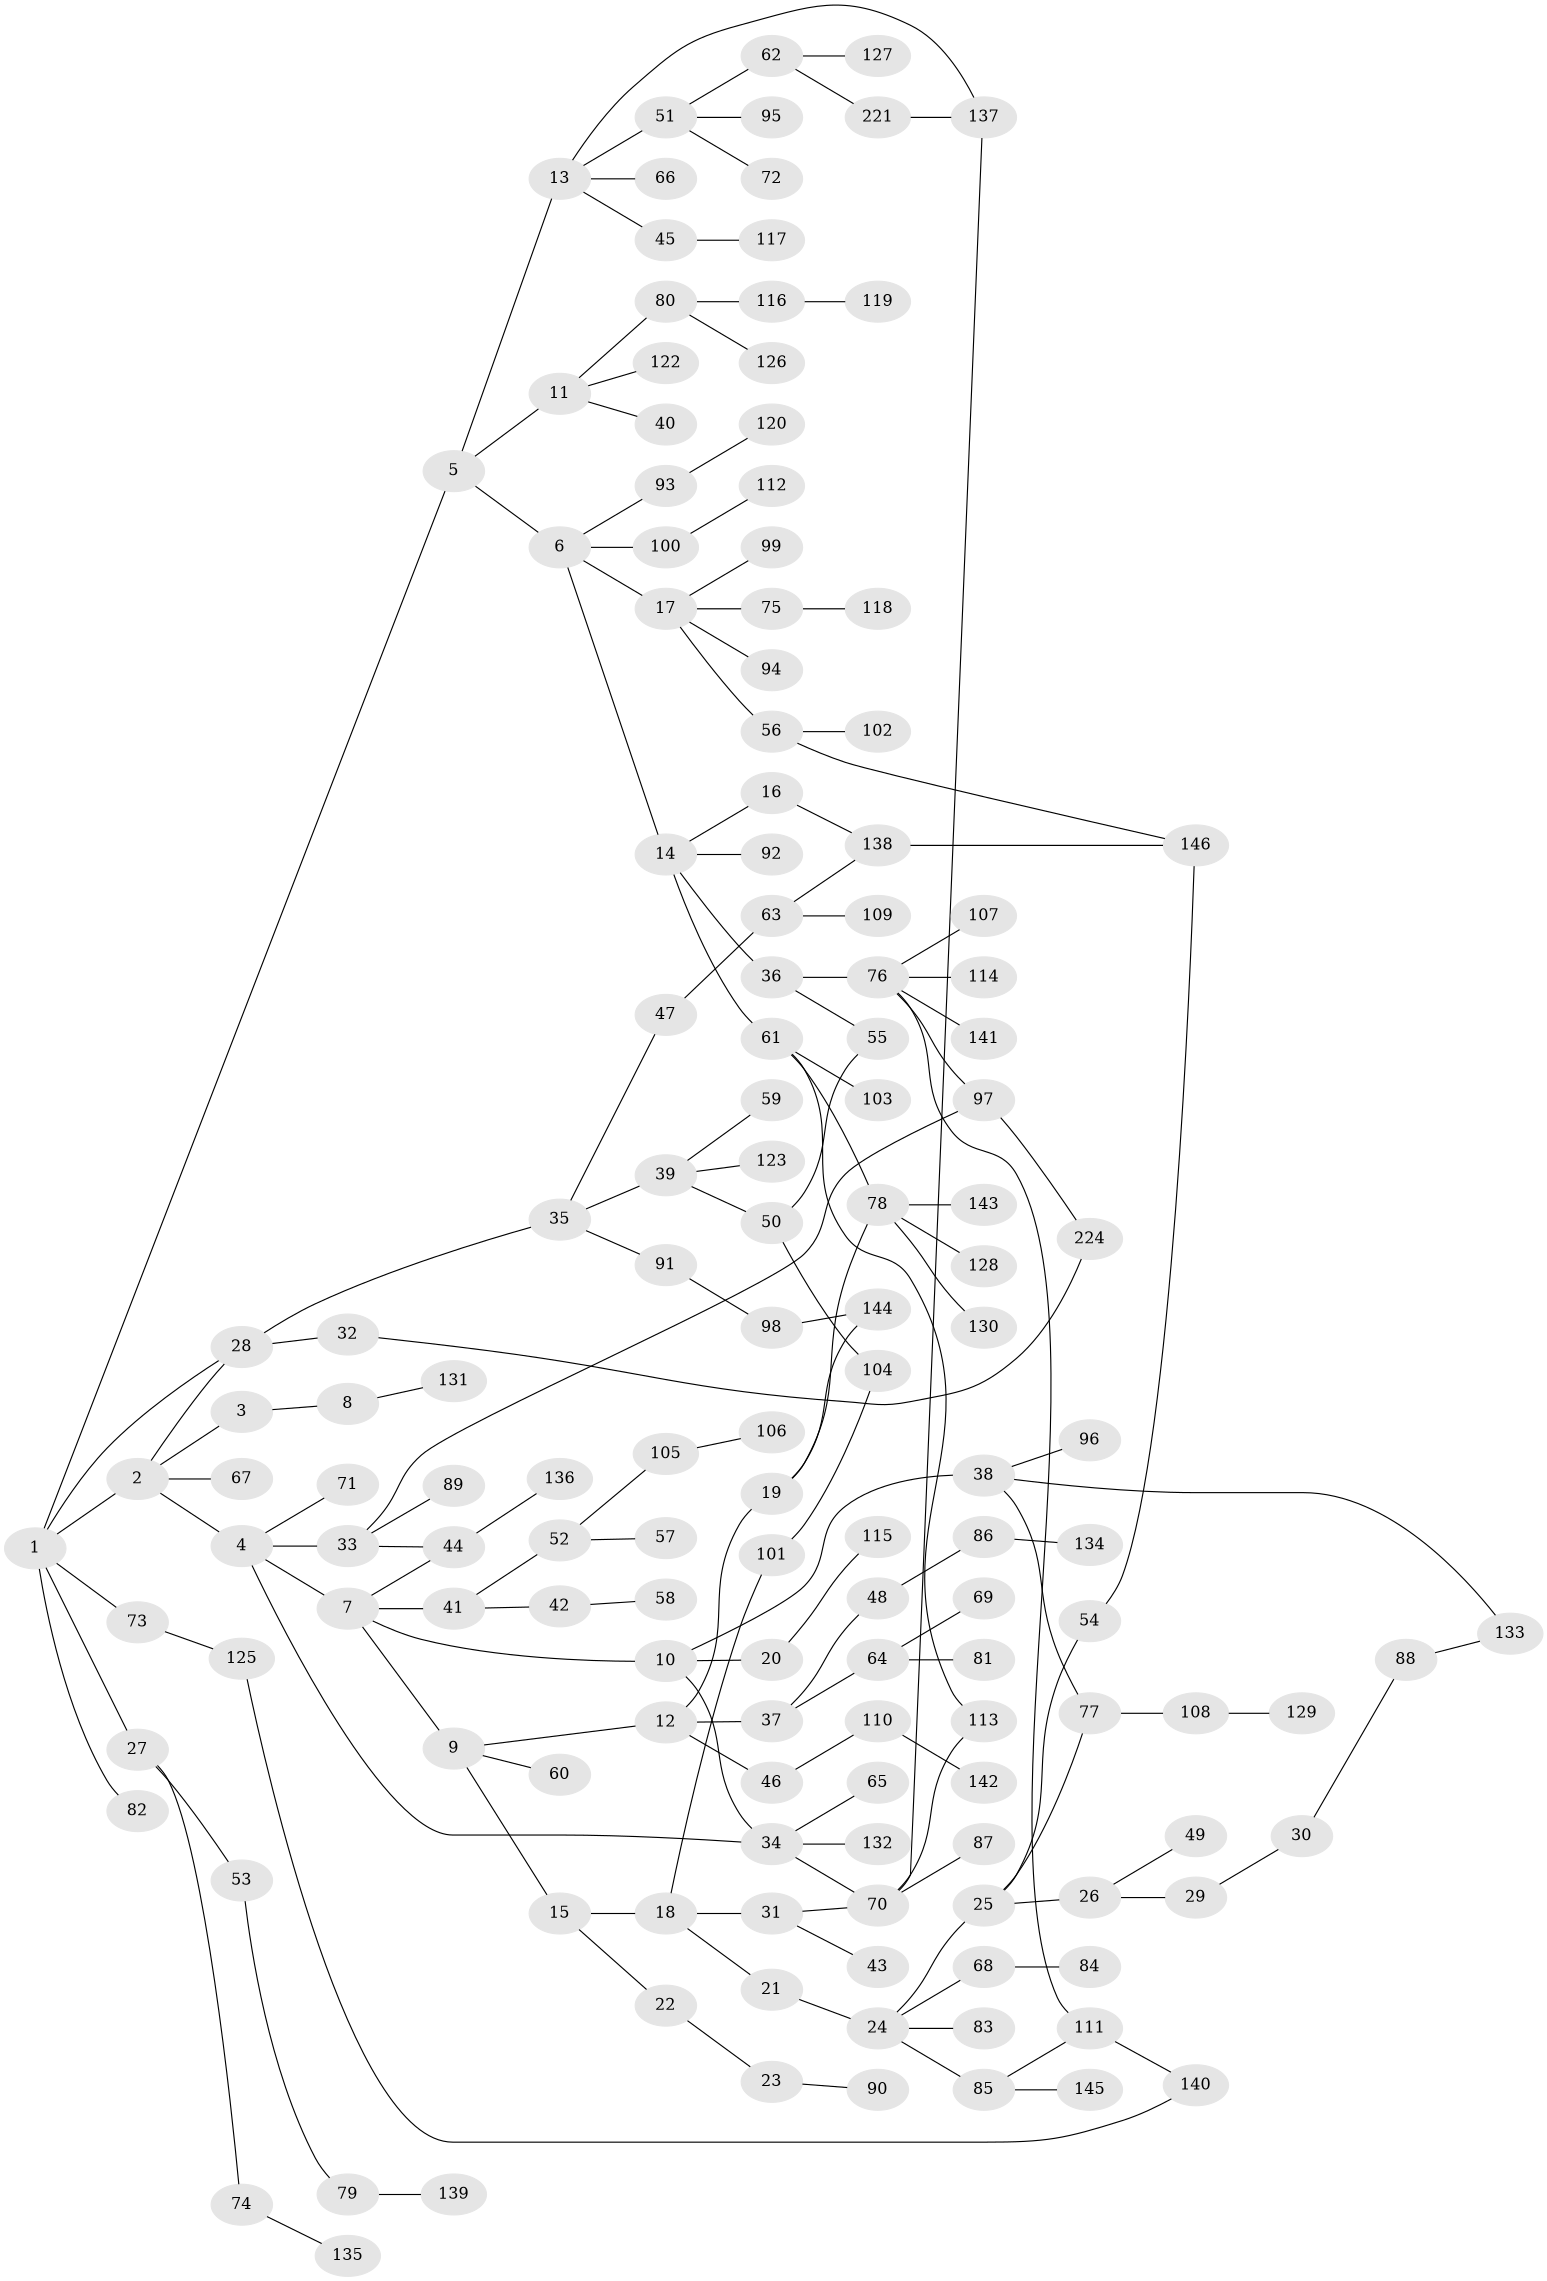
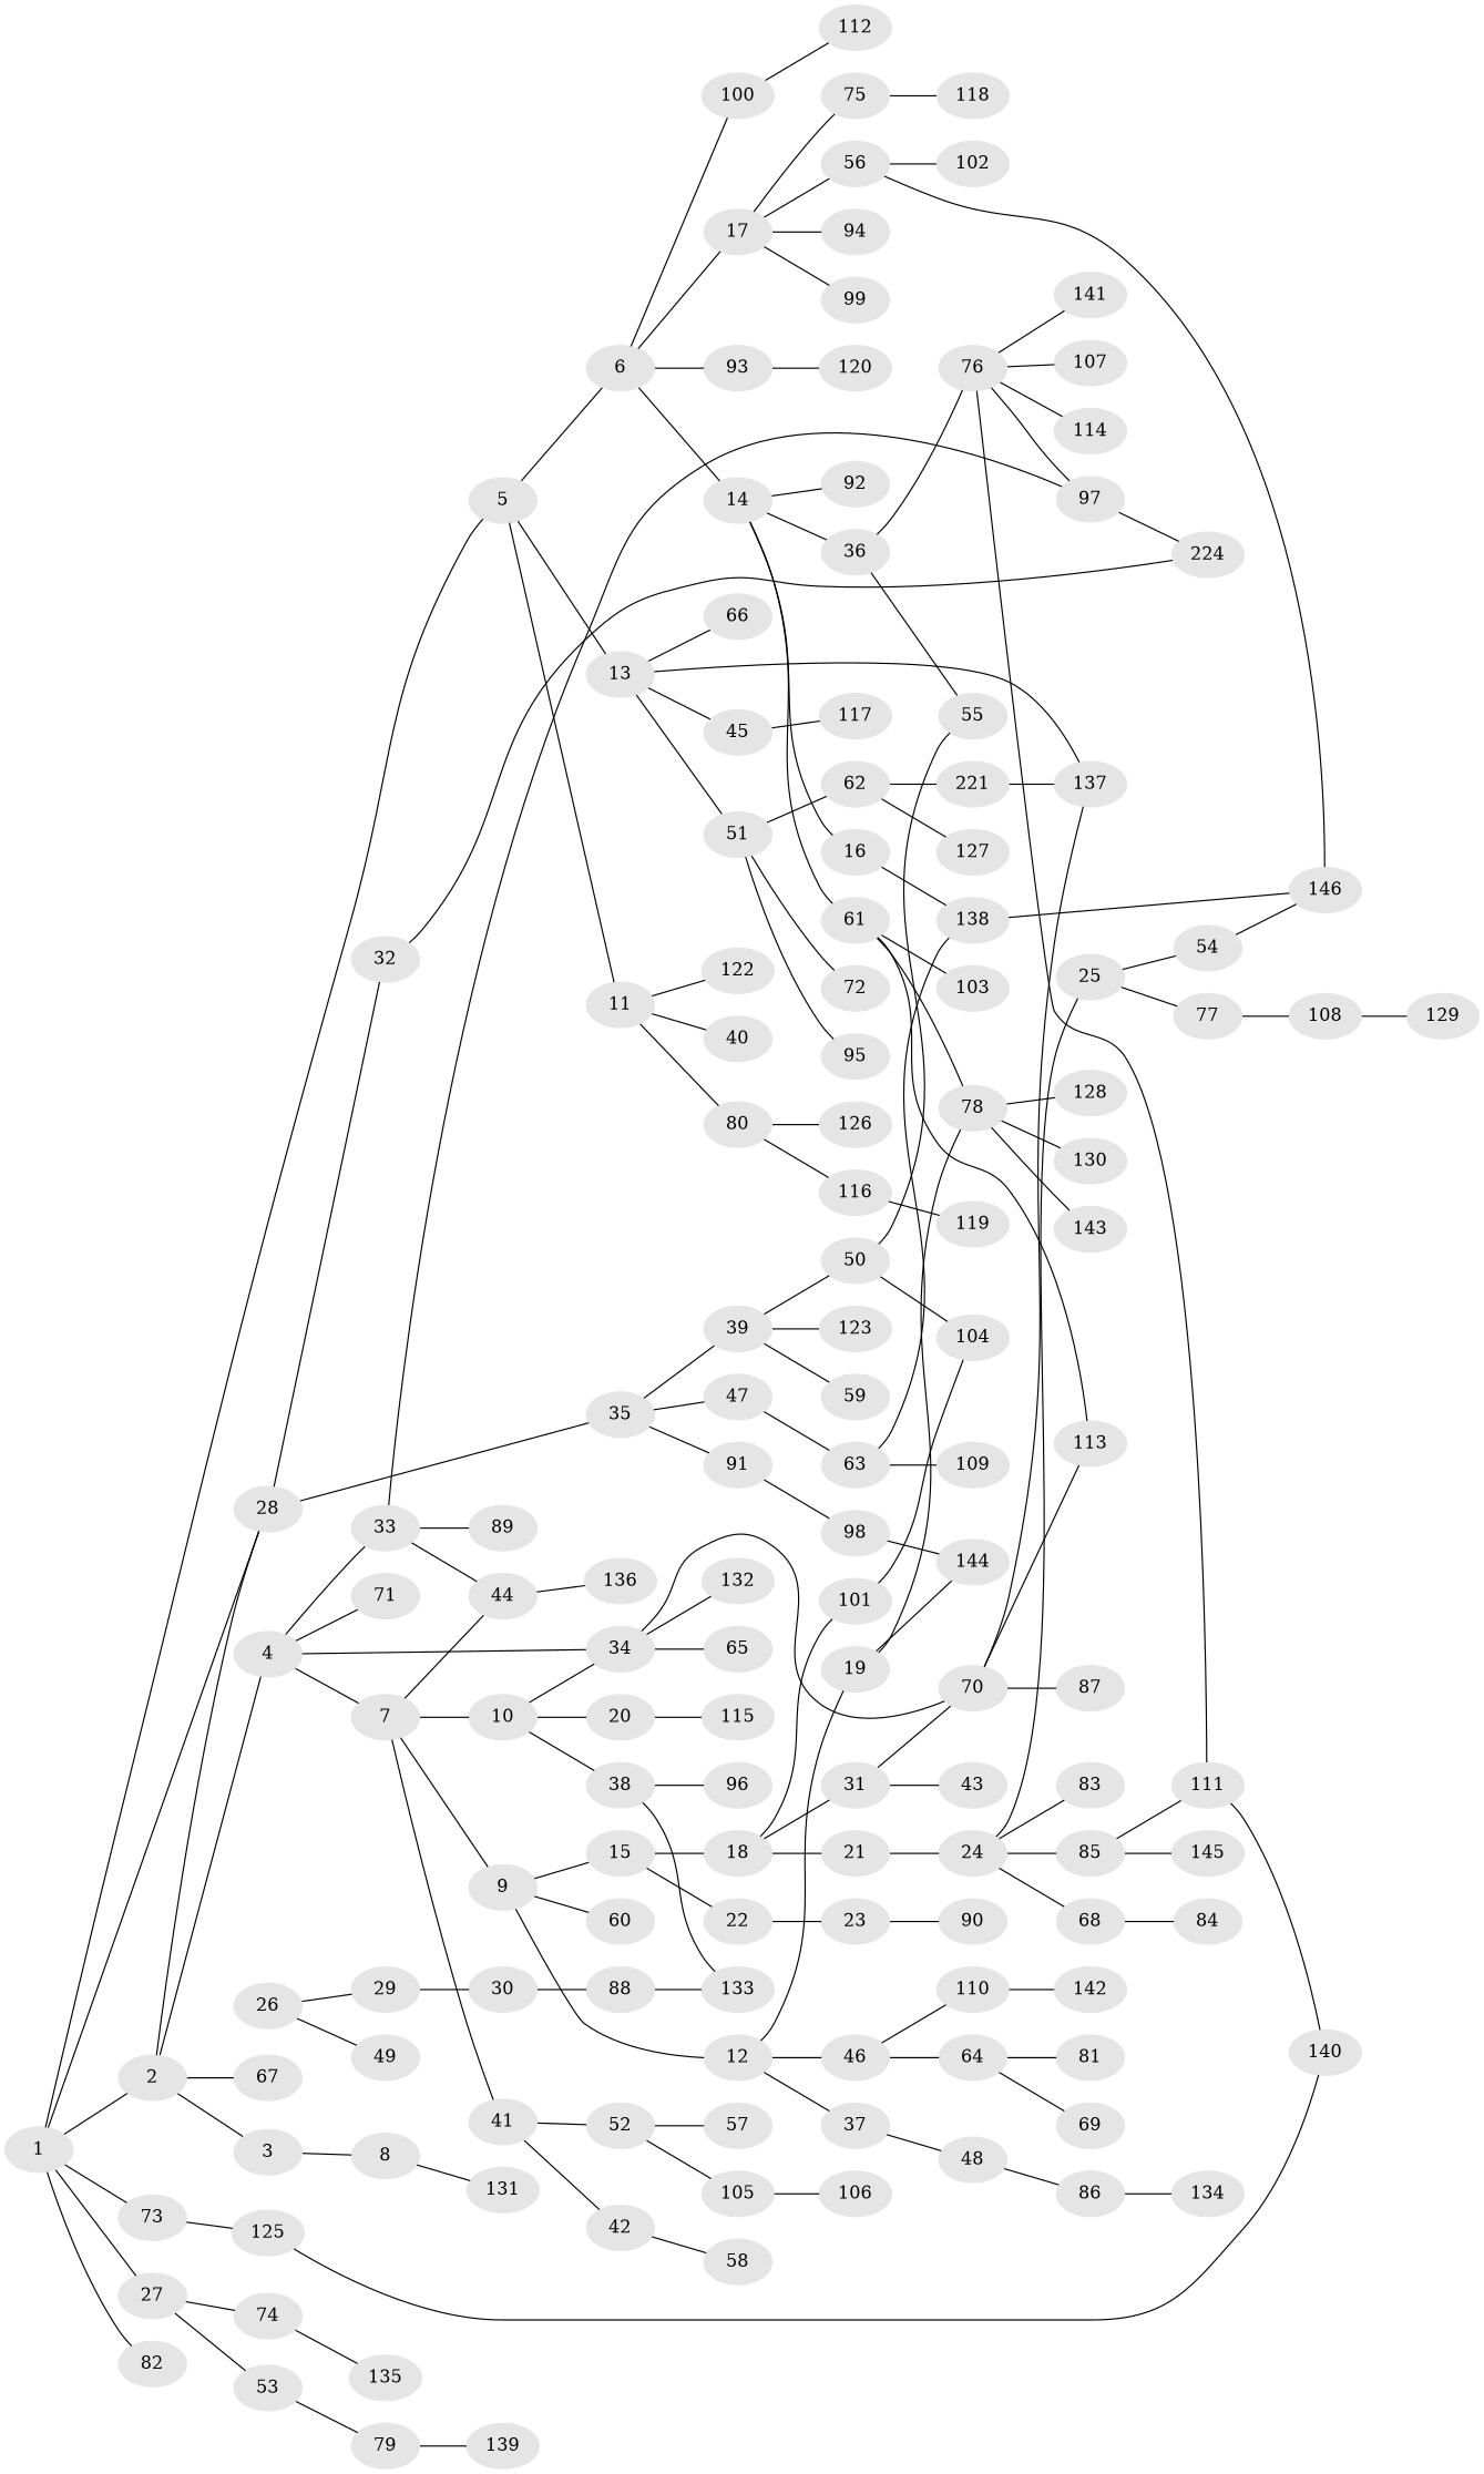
  graph {
    rankdir=LR
    node [color=gray90 style=filled]
    1
    2
    5
    27
    28
    73
    82
    3
    4
    67
    6
    11
    13
    53
    74
    32
    35
    125
    8
    7
    33
    34
    71
    131
    9
    10
    41
    44
    89
    97
    70
    65
    132
    14
    17
    93
    100
    40
    80
    122
    45
    51
    66
    137
    16
    36
    61
    92
    56
    75
    94
    99
    120
    112
    12
    15
    60
    20
    38
    42
    52
    136
    19
    37
    46
    18
    22
    115
    77
    96
    133
    116
    126
    78
    144
    48
    64
    110
    117
    62
    72
    95
    138
    55
    76
    103
    113
    21
    31
    101
    23
    146
    102
    118
    24
    43
    104
    128
    130
    143
    25
    68
    83
    85
    90
    26
    54
    84
    111
    145
    29
    49
    108
    30
    79
    135
    n117 [label=224]
    39
    47
    91
    88
    87
    50
    59
    123
    63
    98
    107
    114
    141
    86
    69
    81
    58
    57
    105
    142
    109
    134
    n140 [label=221]
    127
    106
    139
    140
    129
    119
    1 -- 2
    1 -- 5
    1 -- 27
    1 -- 28
    1 -- 73
    1 -- 82
    2 -- 28
    2 -- 3
    2 -- 4
    2 -- 67
    5 -- 6
    5 -- 11
    5 -- 13
    27 -- 53
    27 -- 74
    28 -- 32
    28 -- 35
    73 -- 125
    3 -- 8
    4 -- 7
    4 -- 33
    4 -- 34
    4 -- 71
    6 -- 14
    6 -- 17
    6 -- 93
    6 -- 100
    11 -- 40
    11 -- 80
    11 -- 122
    13 -- 45
    13 -- 51
    13 -- 66
    13 -- 137
    53 -- 79
    74 -- 135
    32 -- n117
    35 -- 39
    35 -- 47
    35 -- 91
    125 -- 140
    8 -- 131
    7 -- 9
    7 -- 10
    7 -- 41
    7 -- 44
    33 -- 44
    33 -- 89
    33 -- 97
    34 -- 70
    34 -- 65
    34 -- 132
    9 -- 12
    9 -- 15
    9 -- 60
    10 -- 34
    10 -- 20
    10 -- 38
    41 -- 42
    41 -- 52
    44 -- 136
    97 -- n117
    70 -- 137
    70 -- 113
    70 -- 87
    14 -- 16
    14 -- 36
    14 -- 61
    14 -- 92
    17 -- 56
    17 -- 75
    17 -- 94
    17 -- 99
    93 -- 120
    100 -- 112
    80 -- 116
    80 -- 126
    45 -- 117
    51 -- 62
    51 -- 72
    51 -- 95
    16 -- 138
    36 -- 55
    36 -- 76
    61 -- 78
    61 -- 103
    61 -- 113
    56 -- 146
    56 -- 102
    75 -- 118
    12 -- 19
    12 -- 37
    12 -- 46
    15 -- 18
    15 -- 22
    20 -- 115
-   38 -- 77
    38 -- 96
    38 -- 133
    42 -- 58
    52 -- 57
    52 -- 105
    19 -- 78
    19 -- 144
    37 -- 48
-   37 -- 64
+   46 -- 64
    46 -- 110
    18 -- 21
    18 -- 31
    18 -- 101
    22 -- 23
    77 -- 108
    116 -- 119
    78 -- 128
    78 -- 130
    78 -- 143
    48 -- 86
    64 -- 69
    64 -- 81
    110 -- 142
    62 -- n140
    62 -- 127
    138 -- 146
    76 -- 97
    76 -- 111
    76 -- 107
    76 -- 114
    76 -- 141
    21 -- 24
    31 -- 70
    31 -- 43
    101 -- 104
    23 -- 90
    24 -- 25
    24 -- 68
    24 -- 83
    24 -- 85
    25 -- 77
-   25 -- 26
    25 -- 54
    68 -- 84
    85 -- 111
    85 -- 145
    26 -- 29
    26 -- 49
    54 -- 146
    111 -- 140
    29 -- 30
    108 -- 129
    30 -- 88
    79 -- 139
    39 -- 50
    39 -- 59
    39 -- 123
    47 -- 63
    91 -- 98
    88 -- 133
    50 -- 55
    50 -- 104
    63 -- 138
    63 -- 109
    98 -- 144
    86 -- 134
    105 -- 106
    n140 -- 137
  }
